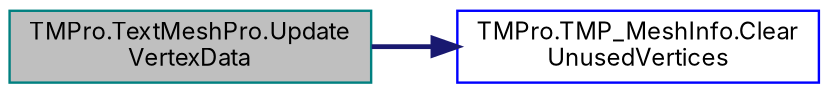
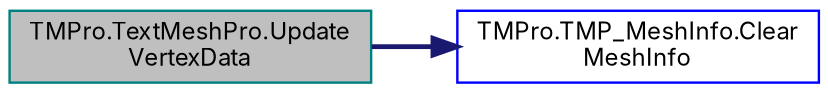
  digraph {
    rankdir=LR
    fontname=Inter
    node [fontname=Inter fontsize=10 shape=record style=filled]
    n1 [color=teal fillcolor=grey75 fontcolor=black height=0.2 label="TMPro.TextMeshPro.Update\lVertexData" width=0.4]
-   n2 [color=blue fillcolor=white height=0.2 label="TMPro.TMP_MeshInfo.Clear\lUnusedVertices" width=0.4]
+   n2 [color=blue fillcolor=white height=0.2 label="TMPro.TMP_MeshInfo.Clear\lMeshInfo" width=0.4]
    n1 -> n2 [color=midnightblue fontname=Inter fontsize=10 labelfontname=Helvetica labelfontsize=10 style=bold]
  }
